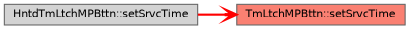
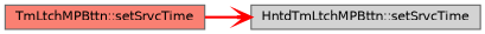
  digraph {
    rankdir=LR
    node [fontname=Helvetica fontsize=10 shape=box style=filled]
    n1 [color=gray40 fillcolor=lightgrey fontcolor=black height=0.2 label="HntdTmLtchMPBttn::setSrvcTime" width=0.4]
    n2 [color=grey40 fillcolor=salmon height=0.2 label="TmLtchMPBttn::setSrvcTime" width=0.4]
-   n1 -> n2 [color=red fontname=Helvetica fontsize=10 labelfontname=Helvetica labelfontsize=10 style=bold arrowhead=vee]
+   n2 -> n1 [color=red fontname=Helvetica fontsize=10 labelfontname=Helvetica labelfontsize=10 style=bold arrowhead=vee]
  }
